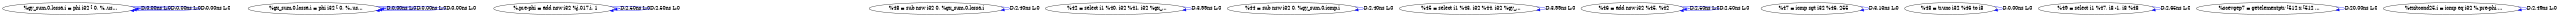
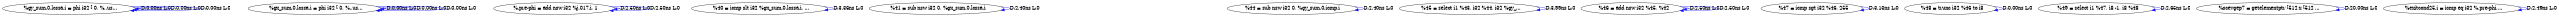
  digraph {
    edge [color=blue]
    n1 [label="  %gy_sum.0.lcssa.i = phi i32 [ 0, %..us..."]
    n2 [label="  %gx_sum.0.lcssa.i = phi i32 [ 0, %..us..."]
    n3 [label="  %.pre-phi = add nsw i32 %j.017.i, 1"]
-   n5 [label="%48 = sub nsw i32 0, %gx_sum.0.lcssa.i"]
-   n6 [label="  %42 = select i1 %40, i32 %41, i32 %gx_..."]
+   n4 [label="  %40 = icmp slt i32 %gx_sum.0.lcssa.i, ..."]
+   n5 [label="  %41 = sub nsw i32 0, %gx_sum.0.lcssa.i"]
    n7 [label="%44 = sub nsw i32 0, %gy_sum.0.icmp.i"]
    n8 [label="  %45 = select i1 %43, i32 %44, i32 %gy_..."]
    n9 [label="  %46 = add nsw i32 %45, %42"]
    n10 [label="  %47 = icmp sgt i32 %46, 255"]
    n11 [label="  %48 = trunc i32 %46 to i8"]
    n12 [label="  %49 = select i1 %47, i8 -1, i8 %48"]
    n13 [label="  %scevgep7 = getelementptr [512 x [512 ..."]
    n14 [label="  %exitcond25.i = icmp eq i32 %.pre-phi,..."]
    n1 -> n1 [label="D:0.00ns L:0"]
    n1 -> n1 [label="D:0.00ns L:0"]
    n1 -> n1 [label="D:0.00ns L:0"]
    n2 -> n2 [label="D:0.00ns L:0"]
    n2 -> n2 [label="D:0.00ns L:0"]
    n2 -> n2 [label="D:0.00ns L:0"]
    n3 -> n3 [label="D:2.50ns L:0"]
    n3 -> n3 [label="D:2.50ns L:0"]
+   n4 -> n4 [label="D:3.36ns L:0"]
    n5 -> n5 [label="D:2.40ns L:0"]
-   n6 -> n6 [label="D:3.99ns L:0"]
    n7 -> n7 [label="D:2.40ns L:0"]
    n8 -> n8 [label="D:3.99ns L:0"]
    n9 -> n9 [label="D:2.50ns L:0"]
    n9 -> n9 [label="D:2.50ns L:0"]
    n10 -> n10 [label="D:3.13ns L:0"]
    n11 -> n11 [label="D:0.00ns L:0"]
    n12 -> n12 [label="D:2.65ns L:0"]
    n13 -> n13 [label="D:20.00ns L:0"]
    n14 -> n14 [label="D:2.49ns L:0"]
  }
